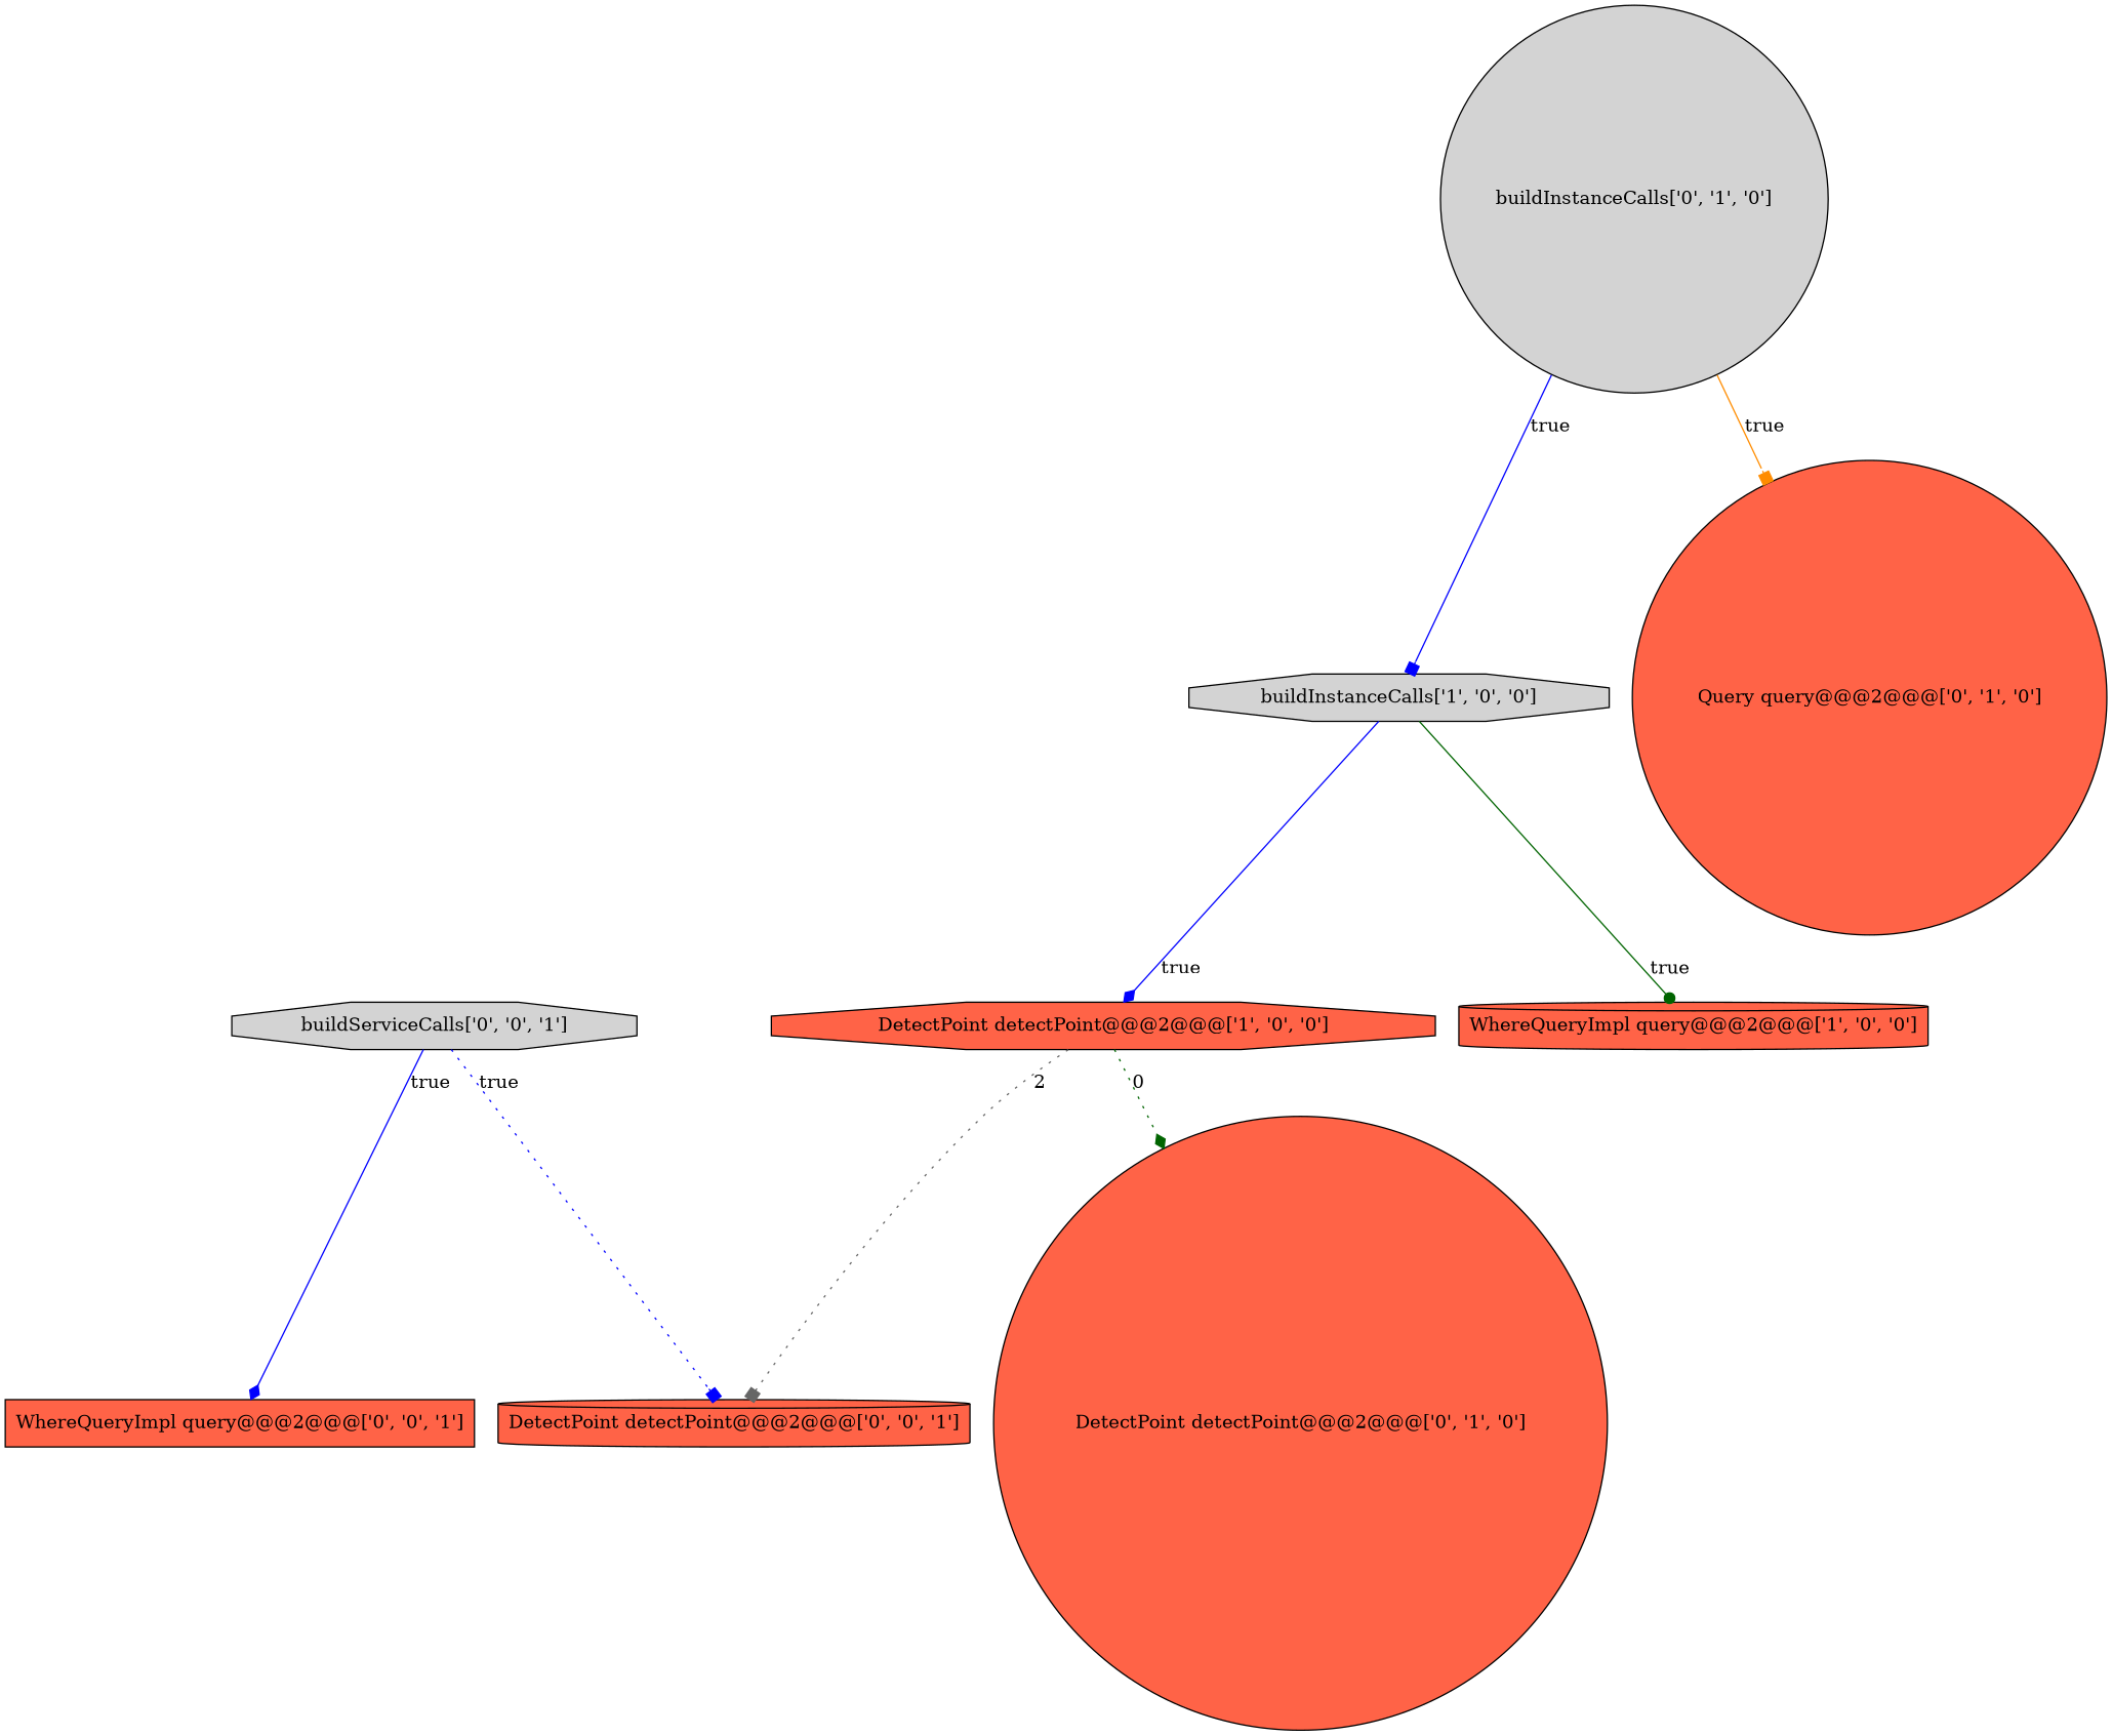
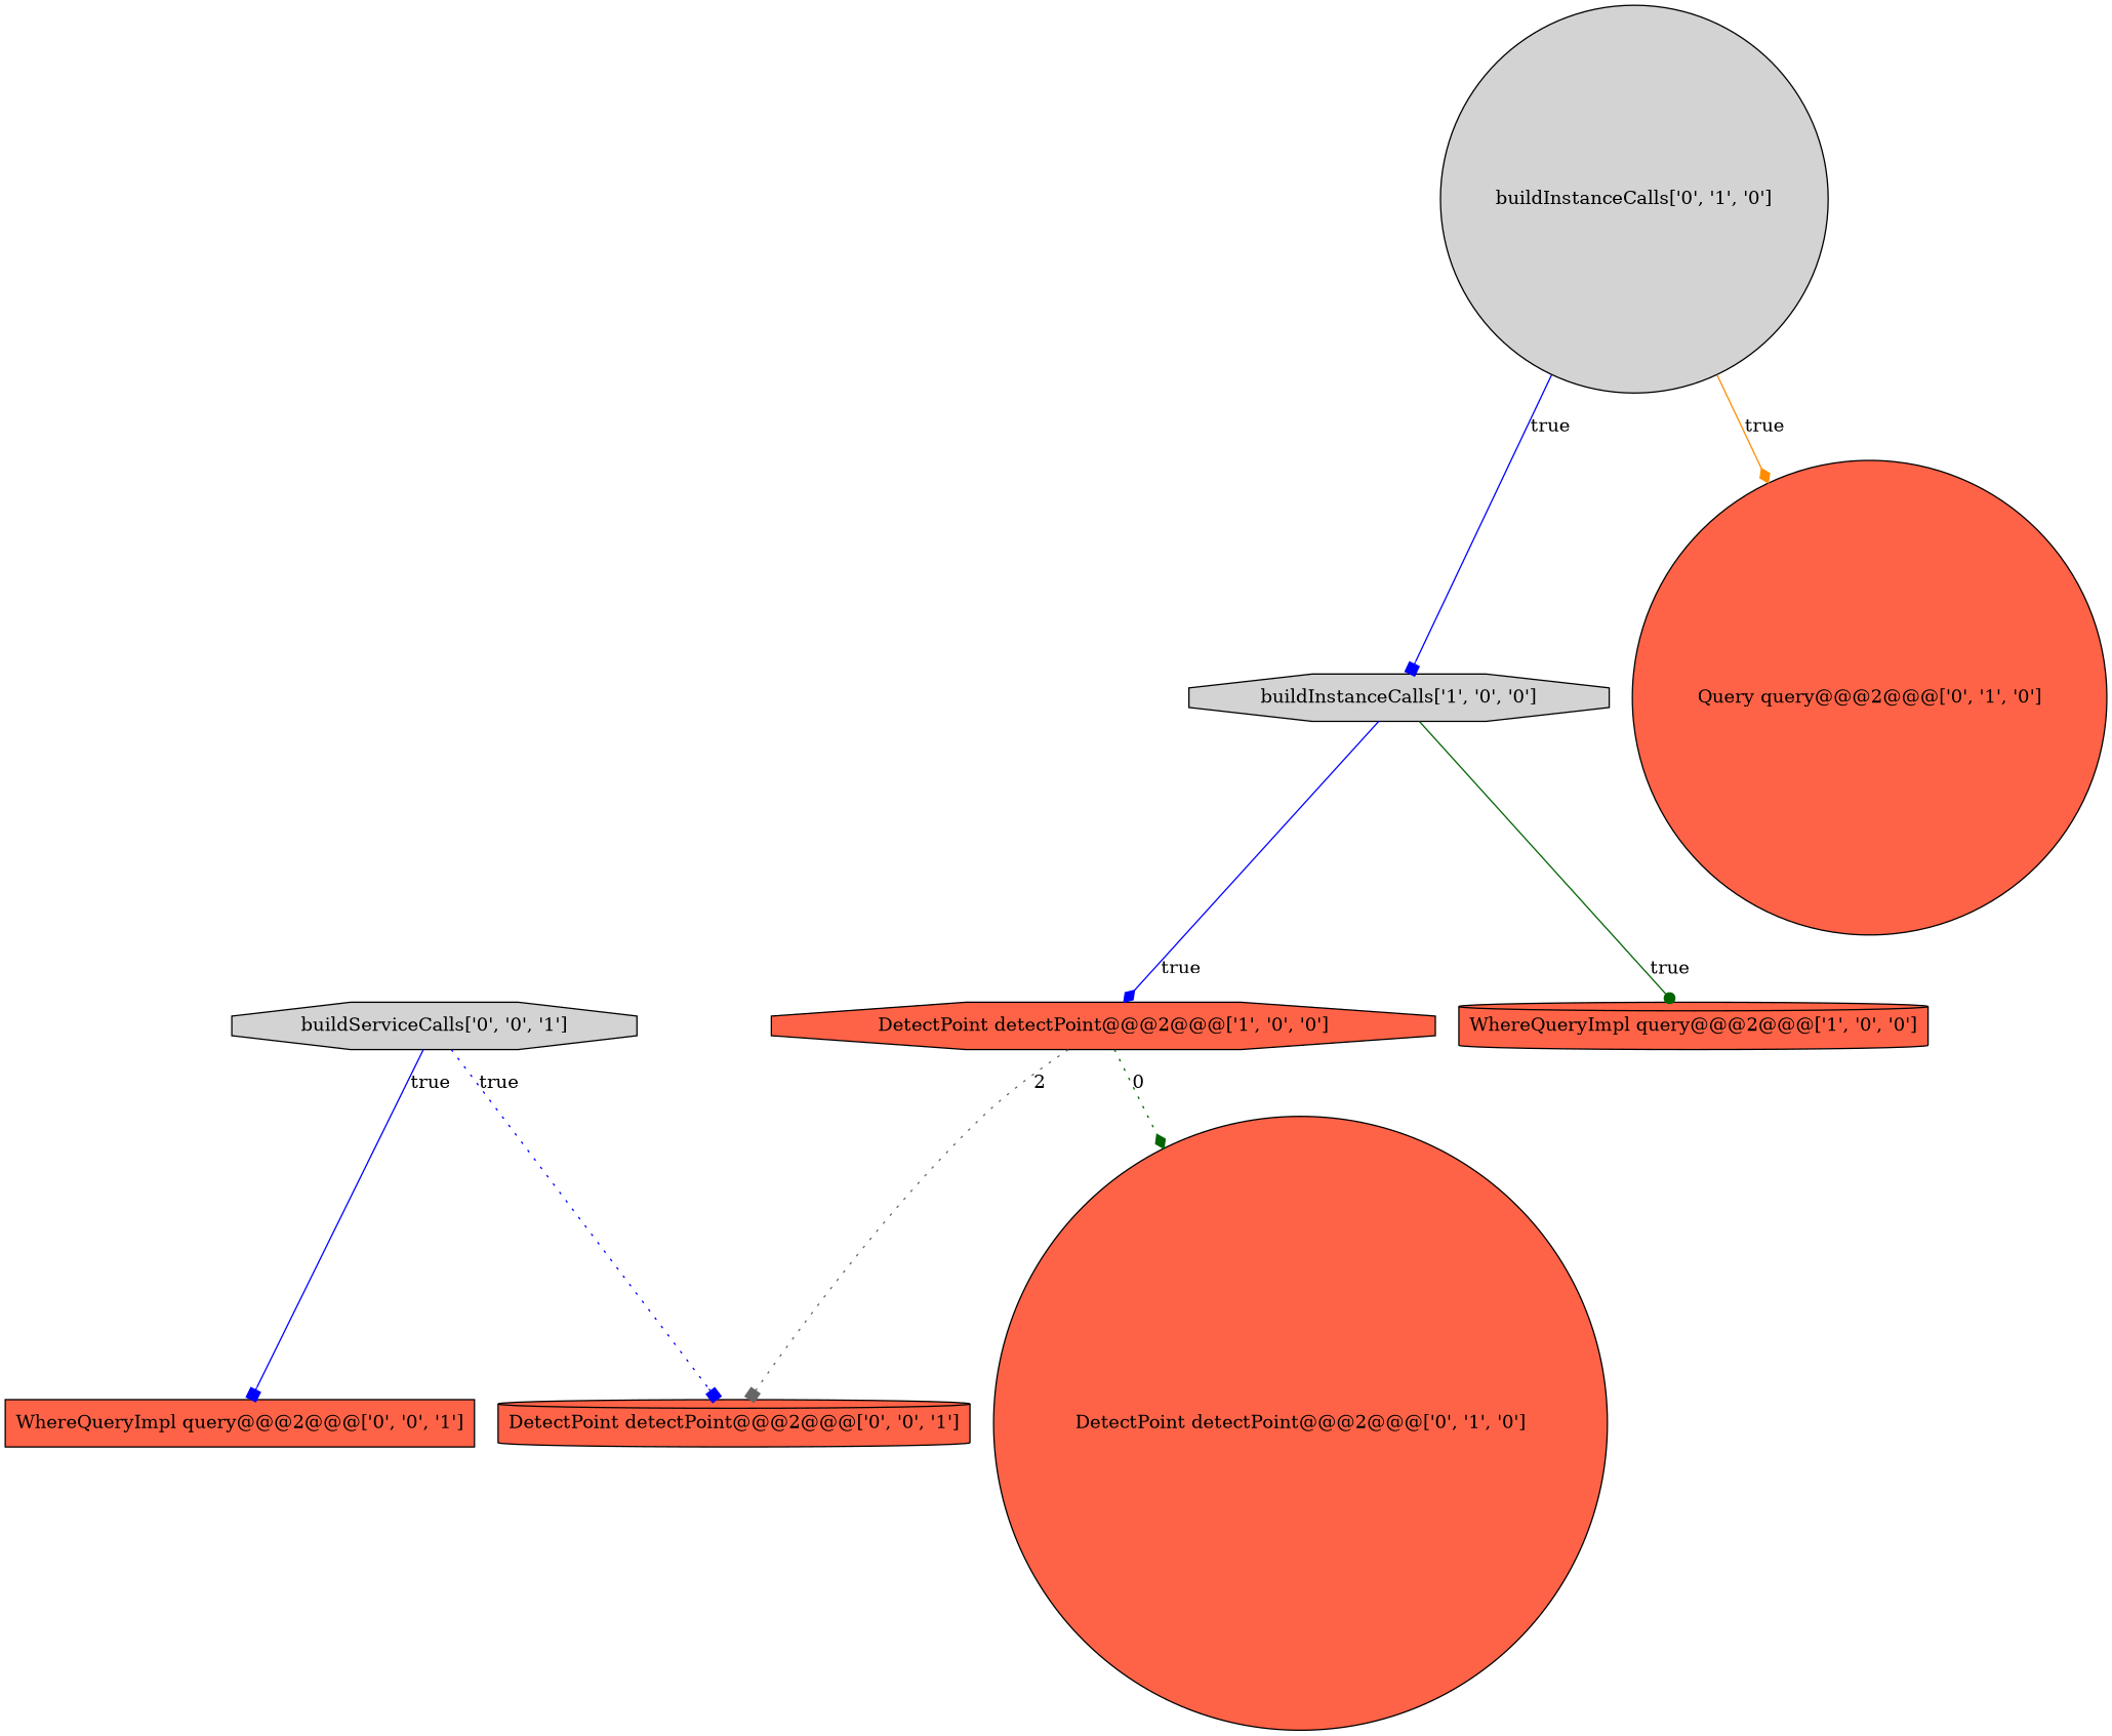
  digraph {
    node [fillcolor=tomato shape=octagon style=filled]
    edge [arrowhead=box color=blue style=solid]
    n1 [fillcolor=lightgray label="buildInstanceCalls['1', '0', '0']"]
    n2 [label="DetectPoint detectPoint@@@2@@@['1', '0', '0']"]
    n3 [label="WhereQueryImpl query@@@2@@@['1', '0', '0']" shape=cylinder]
    n4 [label="DetectPoint detectPoint@@@2@@@['0', '1', '0']" shape=circle]
    n5 [label="DetectPoint detectPoint@@@2@@@['0', '0', '1']" shape=cylinder]
    n6 [label="Query query@@@2@@@['0', '1', '0']" shape=circle]
    n7 [fillcolor=lightgray label="buildServiceCalls['0', '0', '1']"]
    n8 [label="WhereQueryImpl query@@@2@@@['0', '0', '1']" shape=box]
    n9 [fillcolor=lightgray label="buildInstanceCalls['0', '1', '0']" shape=circle]
    n1 -> n2 [arrowhead=diamond label=true]
    n1 -> n3 [arrowhead=dot color=darkgreen label=true]
    n2 -> n4 [arrowhead=diamond color=darkgreen label=0 style=dotted]
    n2 -> n5 [color=gray40 label=2 style=dotted]
    n7 -> n5 [label=true style=dotted]
-   n7 -> n8 [arrowhead=diamond label=true]
+   n7 -> n8 [label=true]
    n9 -> n1 [label=true]
-   n9 -> n6 [color=darkorange label=true]
+   n9 -> n6 [arrowhead=diamond color=darkorange label=true]
  }
